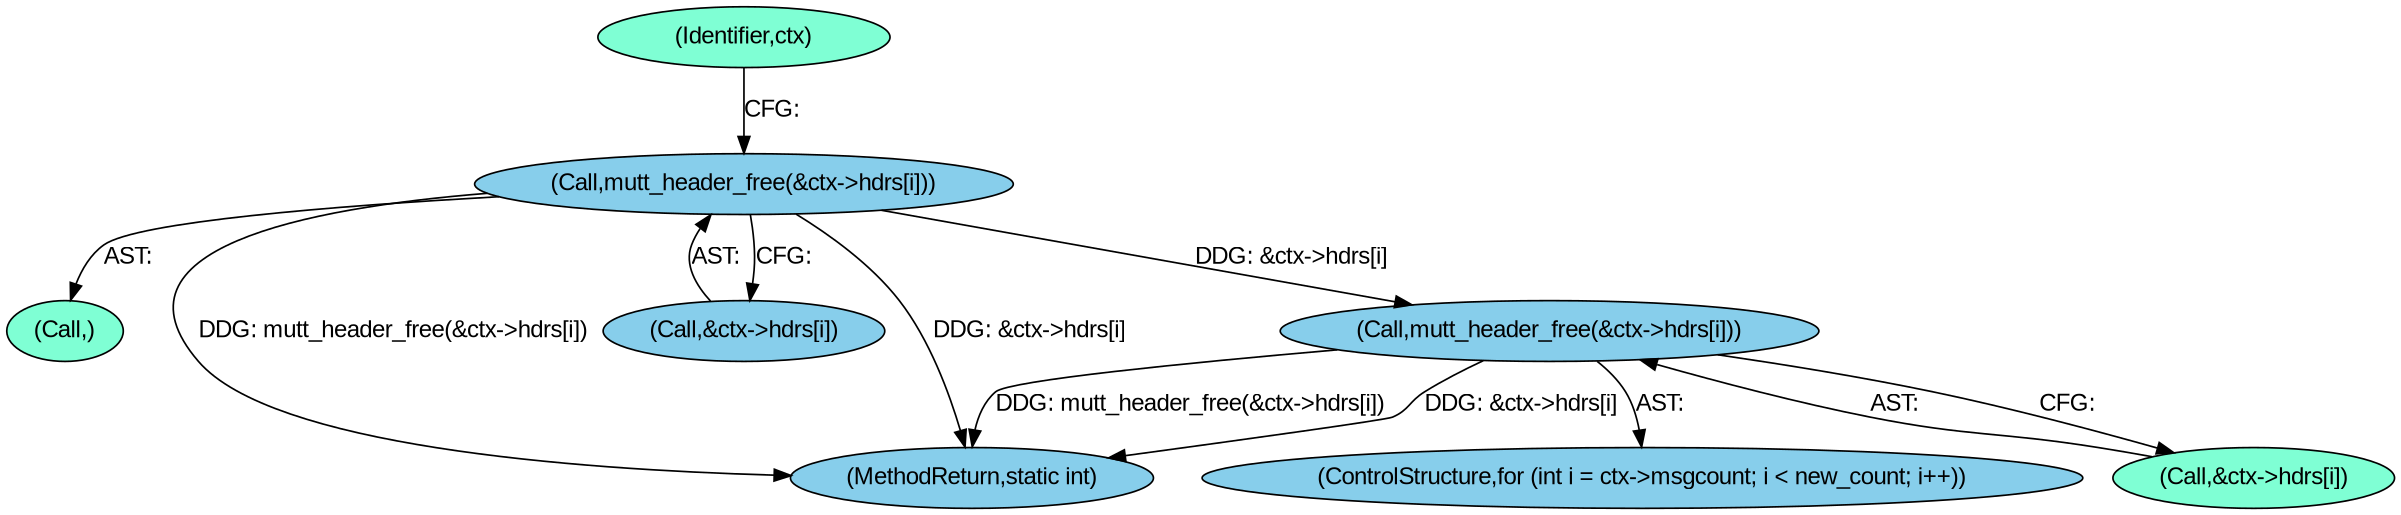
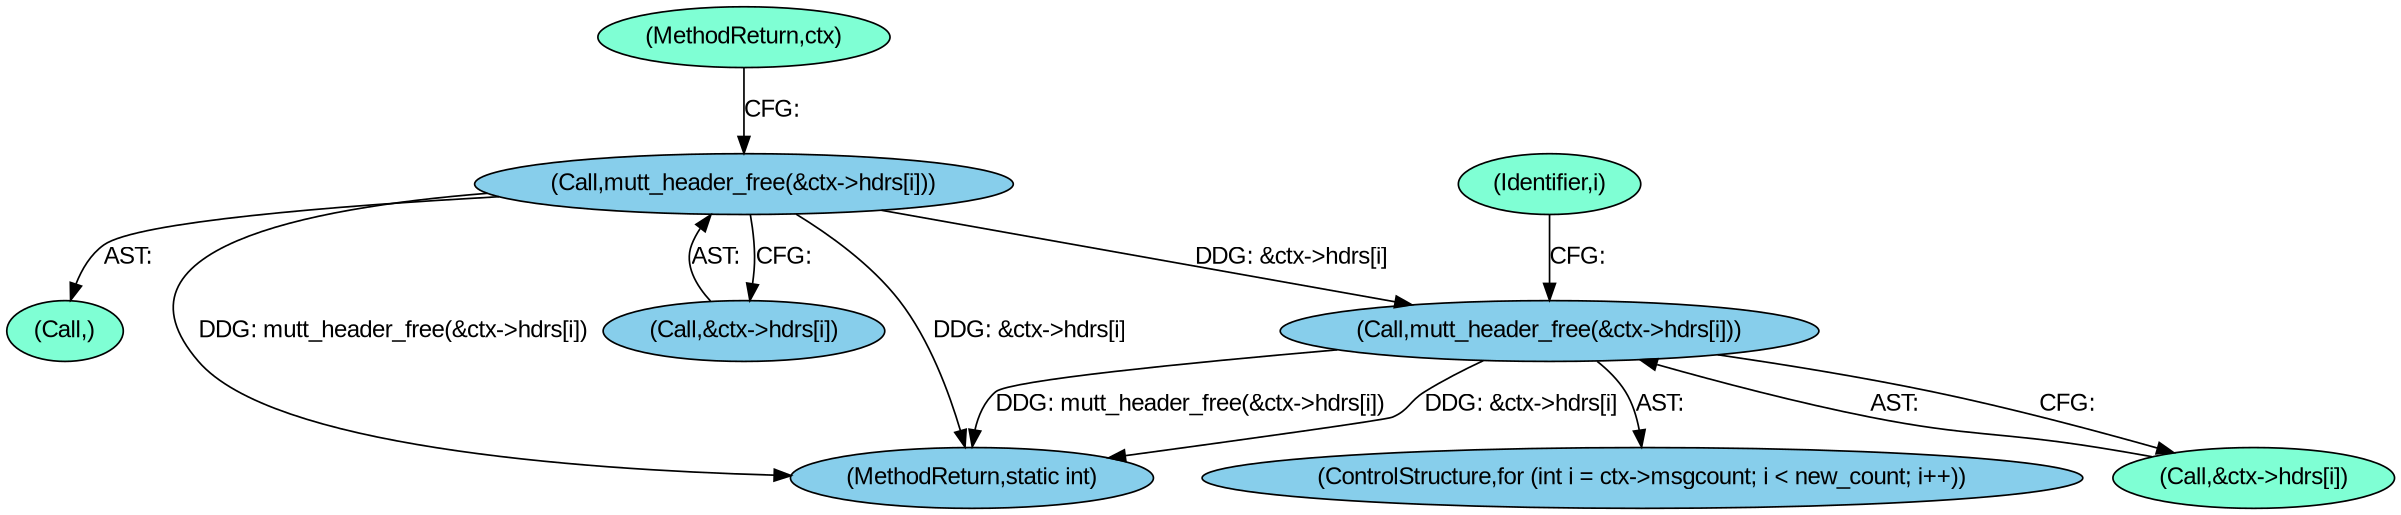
  digraph {
    fontname="Liberation Sans"
    node [fillcolor=skyblue fontname="Liberation Sans" style=filled]
    edge [fontname="Liberation Sans"]
    n1 [label="(Call,mutt_header_free(&ctx->hdrs[i]))"]
    n2 [label="(Call,mutt_header_free(&ctx->hdrs[i]))"]
    n3 [fillcolor=aquamarine label="(Call,)"]
    n4 [label="(Call,&ctx->hdrs[i])"]
    n5 [label="(MethodReturn,static int)"]
    n6 [fillcolor=aquamarine label="(Call,&ctx->hdrs[i])"]
    n7 [label="(ControlStructure,for (int i = ctx->msgcount; i < new_count; i++))"]
-   n8 [fillcolor=aquamarine label="(Identifier,ctx)"]
+   n8 [fillcolor=aquamarine label="(MethodReturn,ctx)"]
+   n9 [fillcolor=aquamarine label="(Identifier,i)"]
    n1 -> n2 [label="DDG: &ctx->hdrs[i]"]
    n1 -> n3 [label="AST: "]
    n1 -> n4 [label="CFG: "]
    n1 -> n5 [label="DDG: mutt_header_free(&ctx->hdrs[i])"]
    n1 -> n5 [label="DDG: &ctx->hdrs[i]"]
    n2 -> n5 [label="DDG: &ctx->hdrs[i]"]
    n2 -> n5 [label="DDG: mutt_header_free(&ctx->hdrs[i])"]
    n2 -> n6 [label="CFG: "]
    n2 -> n7 [label="AST: "]
    n4 -> n1 [label="AST: "]
    n6 -> n2 [label="AST: "]
    n8 -> n1 [label="CFG: "]
+   n9 -> n2 [label="CFG: "]
  }
